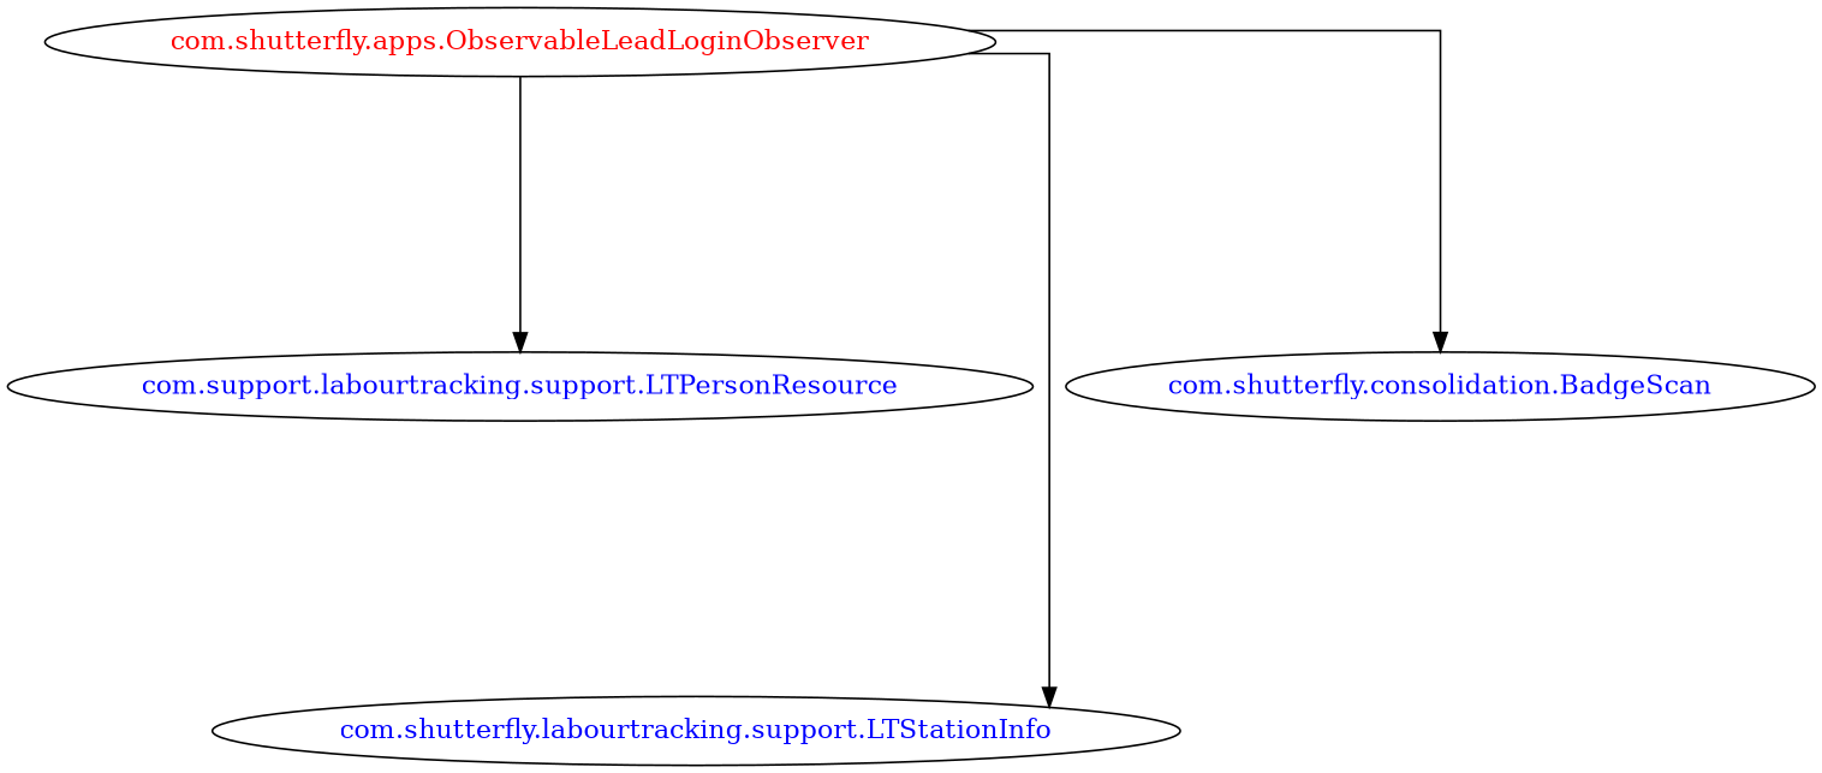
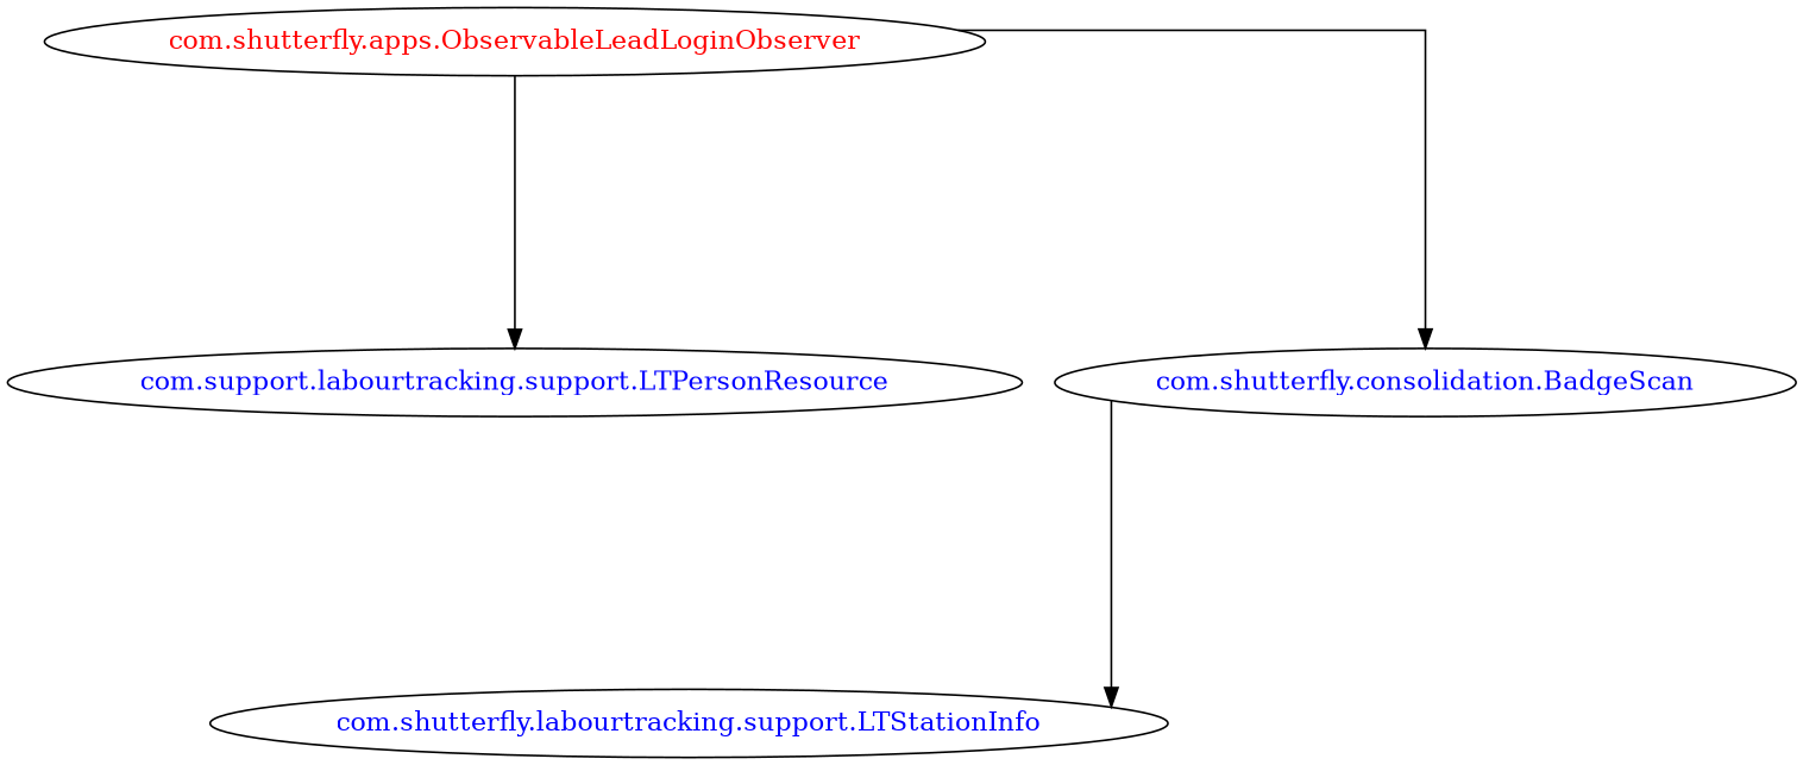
  digraph {
    concentrate=true
    rankdir=TB
    ranksep=2.0
    splines=ortho
    node [fontcolor=blue]
    "com.shutterfly.apps.ObservableLeadLoginObserver" [fontcolor=red]
    "com.shutterfly.labourtracking.support.LTStationInfo"
    n3 [label="com.support.labourtracking.support.LTPersonResource"]
    "com.shutterfly.consolidation.BadgeScan"
-   "com.shutterfly.apps.ObservableLeadLoginObserver" -> "com.shutterfly.labourtracking.support.LTStationInfo"
+   "com.shutterfly.consolidation.BadgeScan" -> "com.shutterfly.labourtracking.support.LTStationInfo"
    "com.shutterfly.apps.ObservableLeadLoginObserver" -> n3
    "com.shutterfly.apps.ObservableLeadLoginObserver" -> "com.shutterfly.consolidation.BadgeScan"
  }
